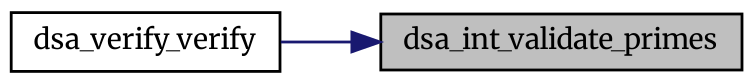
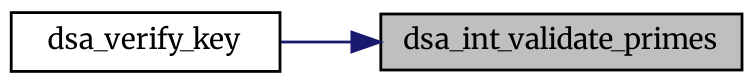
  digraph {
    rankdir=RL
    fontname=Merriweather
    node [color=black fontname=Merriweather fontsize=10 shape=record style=filled]
    n1 [fillcolor=grey75 fontcolor=black height=0.2 label=dsa_int_validate_primes width=0.4]
-   n2 [fillcolor=white height=0.2 label=dsa_verify_verify width=0.4]
+   n2 [fillcolor=white height=0.2 label=dsa_verify_key width=0.4]
    n1 -> n2 [color=midnightblue dir=back fontname=Merriweather fontsize=10 labelfontname=Helvetica labelfontsize=10 style=solid]
  }
